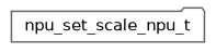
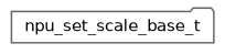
  digraph {
    rankdir=TB
-   n1 [color=grey40 fillcolor=white fontname=Helvetica fontsize=10 height=0.2 label=npu_set_scale_npu_t shape=folder style=filled width=0.4]
+   n1 [color=grey40 fillcolor=white fontname=Helvetica fontsize=10 height=0.2 label=npu_set_scale_base_t shape=folder style=filled width=0.4]
  }
